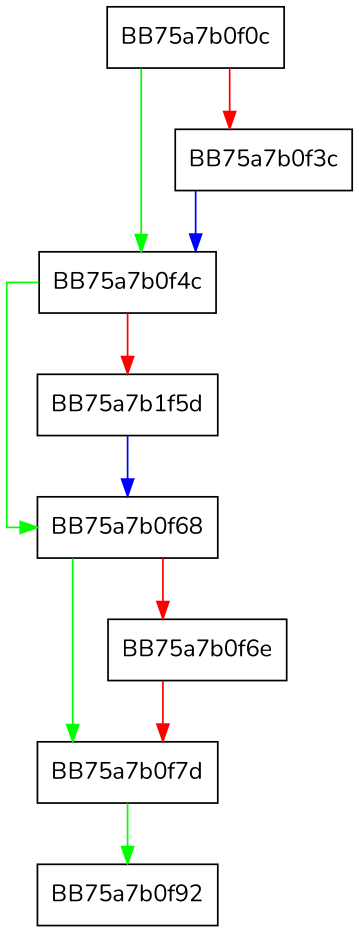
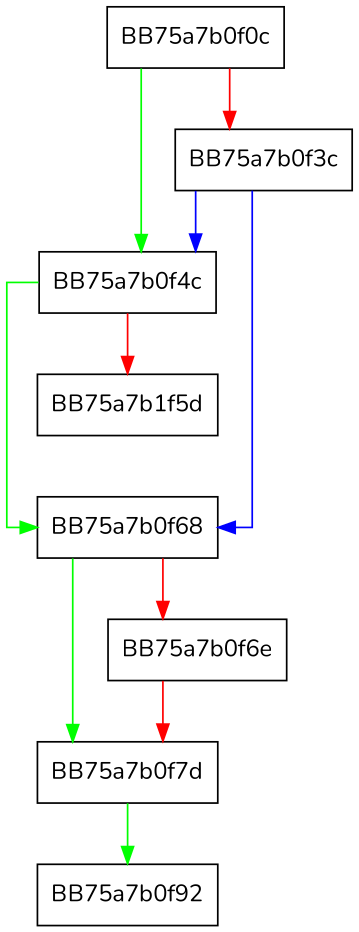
  digraph {
    fontname=Nunito
    splines=ortho
    node [fontname=Nunito shape=box]
    edge [color=green fontname=Nunito]
    BB75a7b0f0c
    BB75a7b0f4c
    BB75a7b0f3c
    BB75a7b0f68
    n5 [label=BB75a7b1f5d]
    BB75a7b0f7d
    BB75a7b0f6e
    BB75a7b0f92
    BB75a7b0f0c -> BB75a7b0f4c
    BB75a7b0f0c -> BB75a7b0f3c [color=red]
    BB75a7b0f4c -> BB75a7b0f68
    BB75a7b0f4c -> n5 [color=red]
    BB75a7b0f3c -> BB75a7b0f4c [color=blue]
    BB75a7b0f68 -> BB75a7b0f7d
    BB75a7b0f68 -> BB75a7b0f6e [color=red]
-   n5 -> BB75a7b0f68 [color=blue]
+   BB75a7b0f3c -> BB75a7b0f68 [color=blue]
    BB75a7b0f7d -> BB75a7b0f92
    BB75a7b0f6e -> BB75a7b0f7d [color=red]
  }
